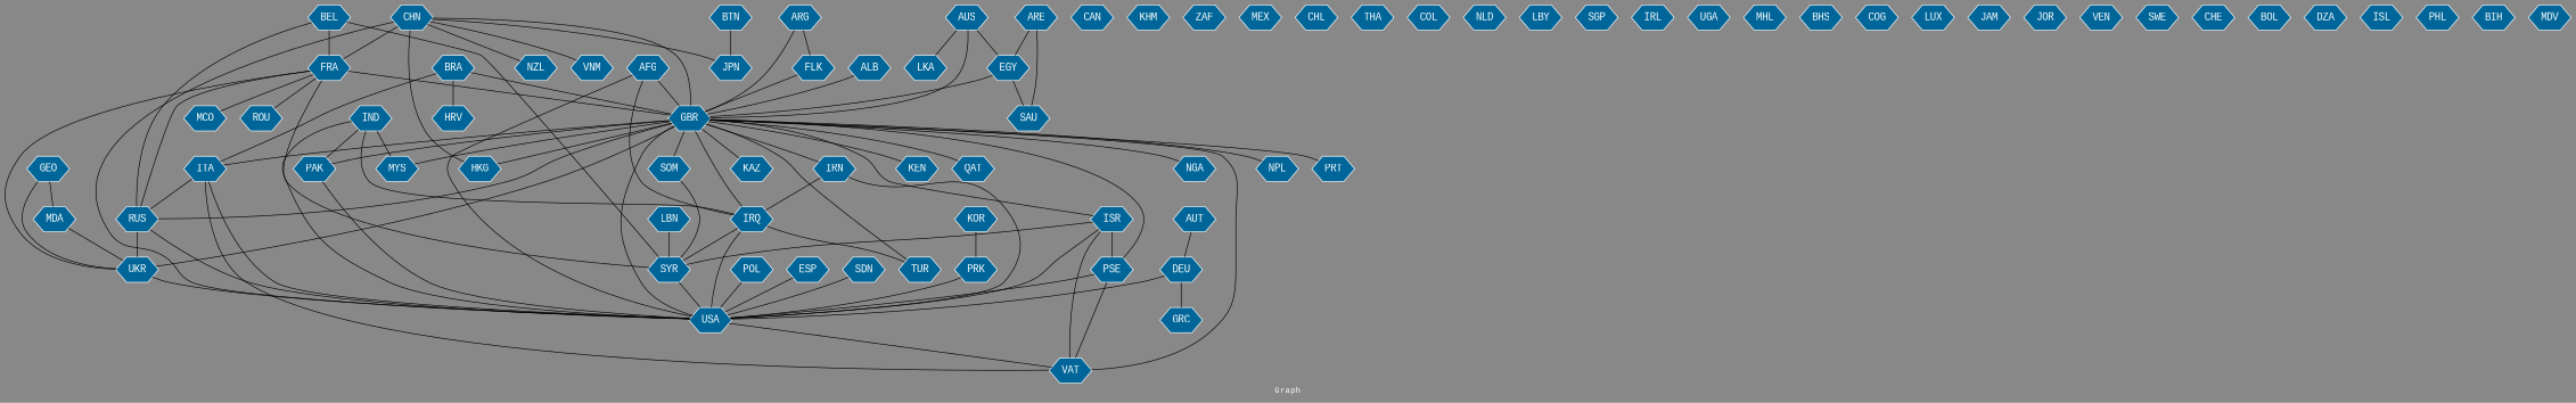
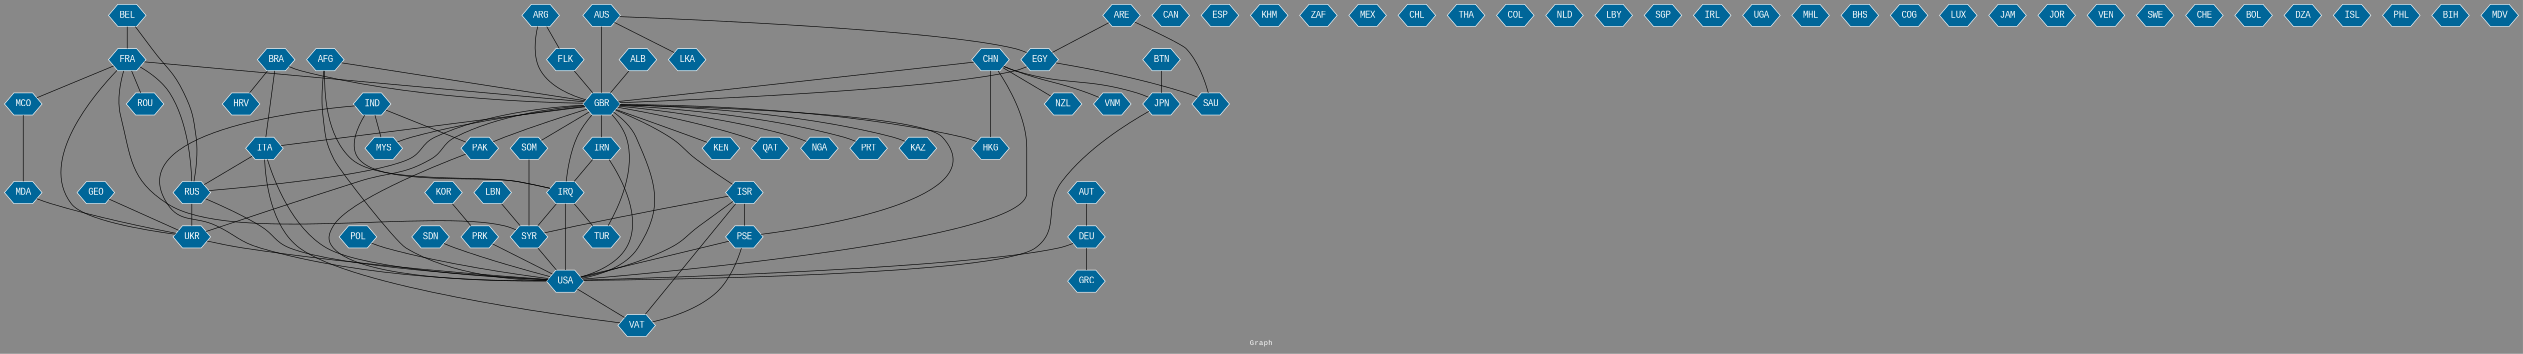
  graph {
    bgcolor="#888888"
    fontcolor=white
    fontname="Liberation Mono"
    fontsize=12
    label="Graph"
    node [color=white fillcolor="#006699" fontcolor=white fontname="Liberation Mono" shape=hexagon style=filled]
    edge [arrowhead=open color=black fontcolor=white fontname="Liberation Mono" fontsize=12 weight=1]
    n1 [label=GBR]
    n2 [label=IRN]
    n3 [label=USA]
    n4 [label=IRQ]
    n5 [label=RUS]
    n6 [label=UKR]
    n7 [label=PSE]
    n8 [label=VAT]
    n9 [label=KEN]
    n10 [label=MYS]
    n11 [label=ISR]
    n12 [label=PAK]
    n13 [label=QAT]
    n14 [label=SOM]
    n15 [label=NGA]
    n16 [label=ITA]
    n17 [label=TUR]
-   n18 [label=NPL]
    n19 [label=HKG]
    n20 [label=PRT]
    n21 [label=KAZ]
    n22 [label=SYR]
    n23 [label=FRA]
    n24 [label=MCO]
    n25 [label=ROU]
    n26 [label=PRK]
    n27 [label=BEL]
    n28 [label=POL]
    n29 [label=AUT]
    n30 [label=DEU]
    n31 [label=GRC]
    n32 [label=AFG]
    n33 [label=CHN]
    n34 [label=JPN]
    n35 [label=NZL]
    n36 [label=VNM]
    n37 [label=CAN]
    n38 [label=ESP]
    n39 [label=SDN]
    n40 [label=IND]
    n41 [label=KHM]
    n42 [label=KOR]
    n43 [label=ZAF]
    n44 [label=MEX]
    n45 [label=CHL]
    n46 [label=AUS]
    n47 [label=EGY]
    n48 [label=LKA]
    n49 [label=SAU]
    n50 [label=BRA]
    n51 [label=HRV]
    n52 [label=THA]
    n53 [label=COL]
    n54 [label=NLD]
    n55 [label=LBY]
    n56 [label=MDA]
    n57 [label=GEO]
    n58 [label=SGP]
    n59 [label=LBN]
    n60 [label=IRL]
    n61 [label=UGA]
    n62 [label=MHL]
    n63 [label=ARG]
    n64 [label=FLK]
    n65 [label=BHS]
    n66 [label=COG]
    n67 [label=LUX]
    n68 [label=JAM]
    n69 [label=JOR]
    n70 [label=VEN]
    n71 [label=ALB]
    n72 [label=BTN]
    n73 [label=SWE]
    n74 [label=CHE]
    n75 [label=BOL]
    n76 [label=DZA]
    n77 [label=ISL]
    n78 [label=PHL]
    n79 [label=BIH]
    n80 [label=MDV]
    n81 [label=ARE]
    n1 -- n2 [weight=8]
    n1 -- n3 [weight=12]
    n1 -- n4 [weight=11]
    n1 -- n5 [weight=3]
    n1 -- n6
    n1 -- n7
-   n1 -- n8
    n1 -- n9
    n1 -- n10 [weight=5]
    n1 -- n11
    n1 -- n12 [weight=3]
    n1 -- n13
    n1 -- n14 [weight=2]
    n1 -- n15
    n1 -- n16 [weight=4]
    n1 -- n17
-   n1 -- n18
    n1 -- n19
    n1 -- n20
    n1 -- n21
    n2 -- n3 [weight=9]
    n2 -- n4 [weight=11]
    n3 -- n8
    n4 -- n3 [weight=41]
    n4 -- n17
    n4 -- n22 [weight=6]
    n5 -- n3 [weight=7]
    n5 -- n6 [weight=25]
    n6 -- n3 [weight=3]
    n7 -- n3
    n7 -- n8
    n11 -- n3
    n11 -- n7 [weight=17]
    n11 -- n8
    n11 -- n22 [weight=3]
    n12 -- n3 [weight=3]
    n14 -- n22
    n16 -- n3
    n16 -- n5 [weight=2]
    n16 -- n8
    n22 -- n3 [weight=2]
    n23 -- n1 [weight=2]
    n23 -- n5
    n23 -- n6
    n23 -- n22 [weight=2]
    n23 -- n24 [weight=2]
    n23 -- n25
    n26 -- n3 [weight=2]
    n27 -- n5
-   n27 -- n22 [weight=2]
    n27 -- n23 [weight=3]
    n28 -- n3
    n29 -- n30
    n30 -- n3
    n30 -- n31
    n32 -- n1
    n32 -- n3 [weight=2]
    n32 -- n4
    n33 -- n1 [weight=4]
    n33 -- n3 [weight=4]
    n33 -- n19 [weight=3]
-   n33 -- n23
    n33 -- n34
    n33 -- n35
    n33 -- n36
-   n38 -- n3
+   n34 -- n3
    n39 -- n3 [weight=4]
    n40 -- n3
    n40 -- n4
    n40 -- n10
    n40 -- n12
    n42 -- n26 [weight=2]
    n46 -- n1 [weight=6]
    n46 -- n47
    n46 -- n48
    n47 -- n1 [weight=2]
    n47 -- n49
    n50 -- n1 [weight=3]
    n50 -- n16
    n50 -- n51 [weight=2]
    n56 -- n6
    n57 -- n6
-   n57 -- n56
+   n24 -- n56
    n59 -- n22
    n63 -- n1
    n63 -- n64
    n64 -- n1
    n71 -- n1
    n72 -- n34
    n81 -- n47
    n81 -- n49
  }
